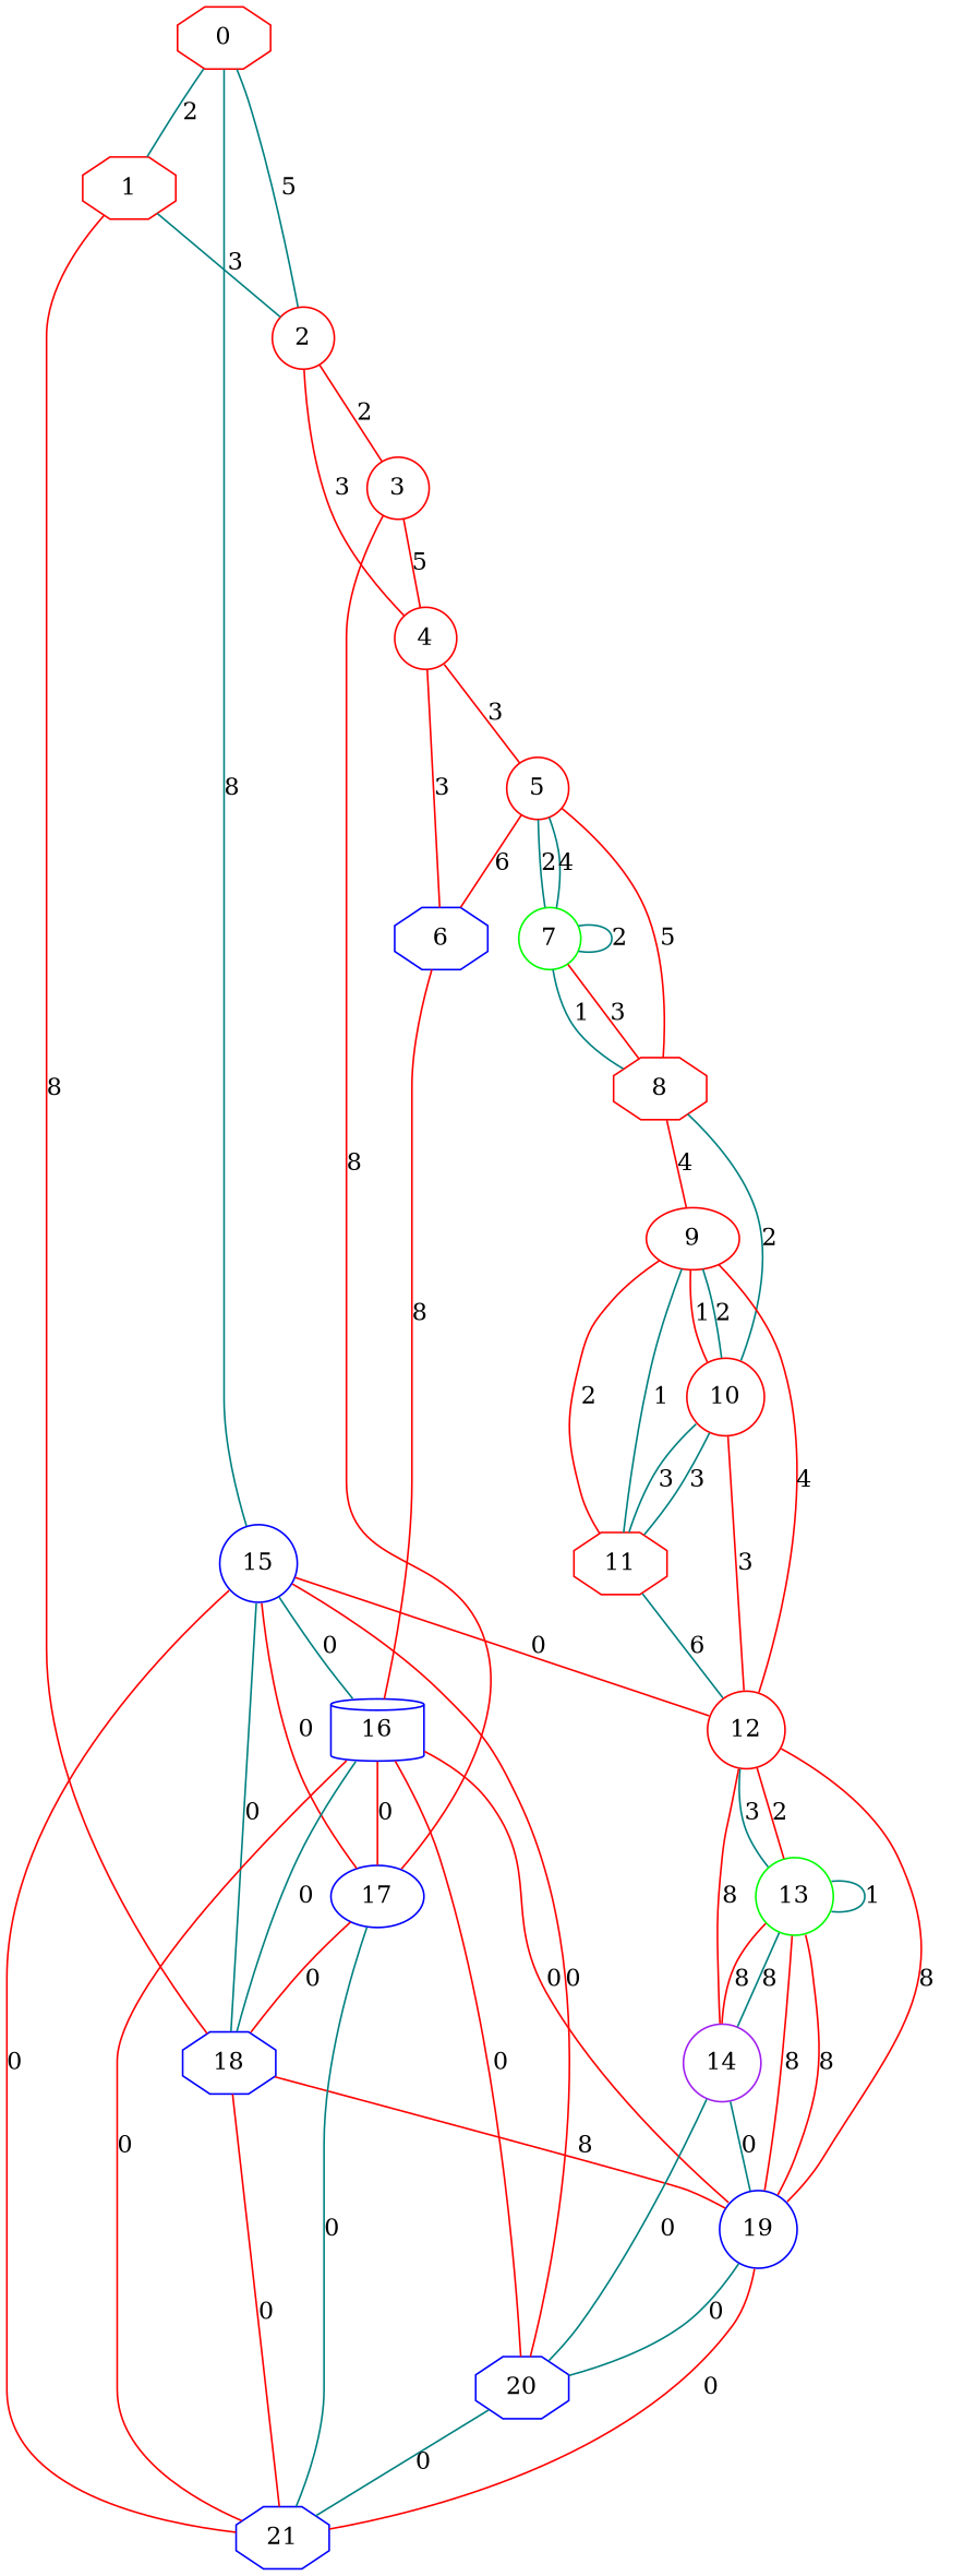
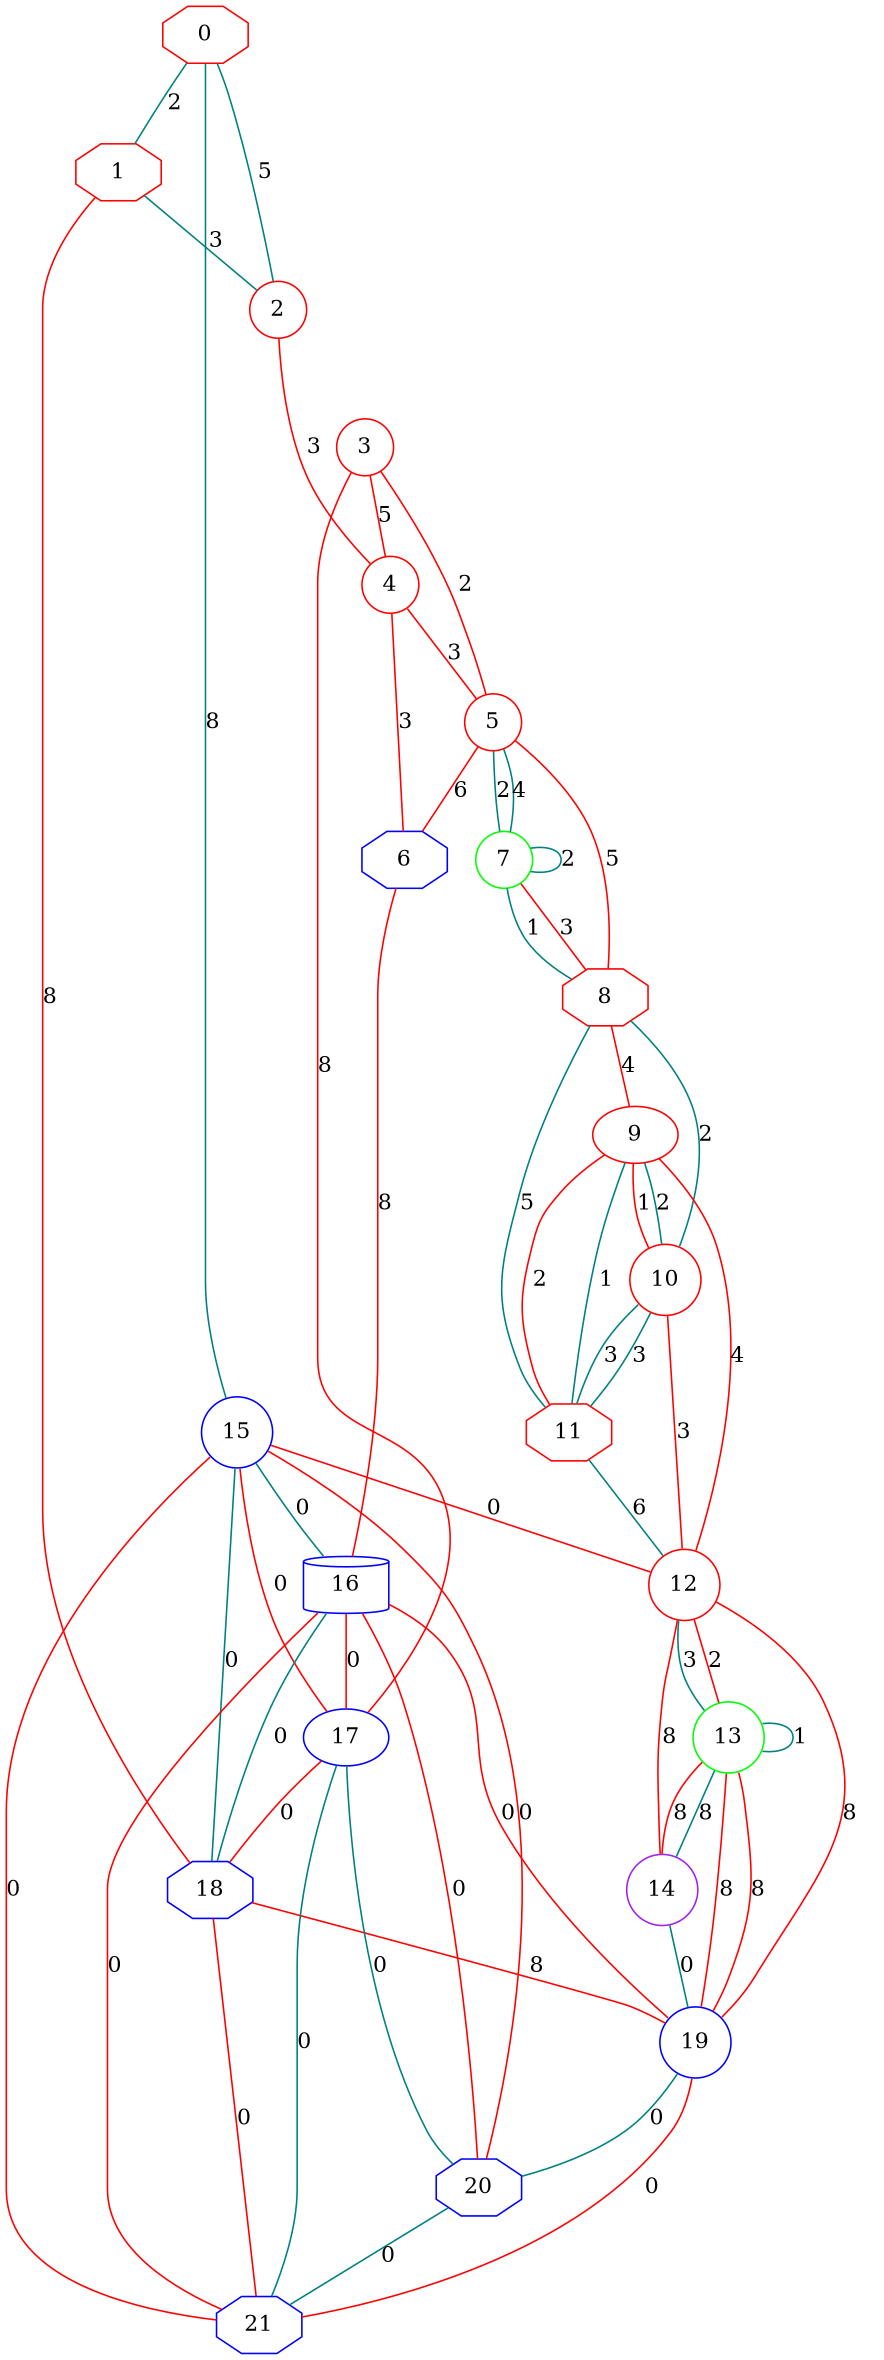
  graph {
    node [color=red shape=circle weight=1]
    edge [color=red]
    0 [shape=octagon]
    1 [shape=octagon]
    2
    15 [color=blue weight=3]
    18 [color=blue shape=octagon weight=3]
    3
    4
    17 [color=blue shape=ellipse weight=3]
    16 [color=blue shape=cylinder weight=3]
    12
    20 [color=blue shape=octagon weight=3]
    21 [color=blue shape=octagon weight=3]
    19 [color=blue weight=3]
    5
    6 [color=blue shape=octagon]
    7 [color=green weight=2]
    8 [shape=octagon]
    9 [shape=ellipse]
    10
    11 [shape=octagon]
    13 [color=green weight=2]
    14 [color=purple weight=4]
    0 -- 1 [color=teal label=2]
    0 -- 2 [color=teal label=5]
    0 -- 15 [color=teal label=8]
    1 -- 2 [color=teal label=3]
    1 -- 18 [label=8]
-   2 -- 3 [label=2]
+   5 -- 3 [label=2]
    2 -- 4 [label=3]
    15 -- 18 [color=teal label=0]
    15 -- 17 [label=0]
    15 -- 16 [color=teal label=0]
    15 -- 12 [label=0]
    15 -- 20 [label=0]
    15 -- 21 [label=0]
    18 -- 21 [label=0]
    18 -- 19 [label=8]
    3 -- 4 [label=5]
    3 -- 17 [label=8]
    4 -- 5 [label=3]
    4 -- 6 [label=3]
    17 -- 18 [label=0]
-   14 -- 20 [color=teal label=0]
+   17 -- 20 [color=teal label=0]
    17 -- 21 [color=teal label=0]
    16 -- 18 [color=teal label=0]
    16 -- 17 [label=0]
    16 -- 20 [label=0]
    16 -- 21 [label=0]
    16 -- 19 [label=0]
    12 -- 19 [label=8]
    12 -- 13 [color=teal label=3]
    12 -- 13 [label=2]
    12 -- 14 [label=8]
    20 -- 21 [color=teal label=0]
    19 -- 20 [color=teal label=0]
    19 -- 21 [label=0]
    5 -- 6 [label=6]
    5 -- 7 [color=teal label=2]
    5 -- 7 [color=teal label=4]
    5 -- 8 [label=5]
    6 -- 16 [label=8]
    7 -- 7 [color=teal label=2]
    7 -- 8 [label=3]
    7 -- 8 [color=teal label=1]
    8 -- 9 [label=4]
    8 -- 10 [color=teal label=2]
+   8 -- 11 [color=teal label=5]
    9 -- 12 [label=4]
    9 -- 10 [label=1]
    9 -- 10 [color=teal label=2]
    9 -- 11 [label=2]
    9 -- 11 [color=teal label=1]
    10 -- 12 [label=3]
    10 -- 11 [color=teal label=3]
    10 -- 11 [color=teal label=3]
    11 -- 12 [color=teal label=6]
    13 -- 19 [label=8]
    13 -- 19 [label=8]
    13 -- 13 [color=teal label=1]
    13 -- 14 [label=8]
    13 -- 14 [color=teal label=8]
    14 -- 19 [color=teal label=0]
  }
